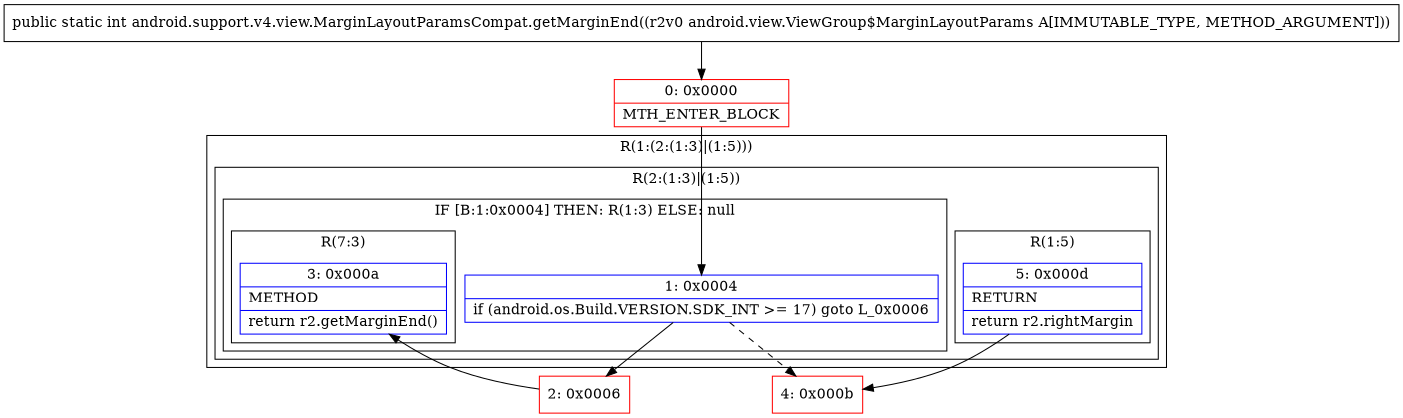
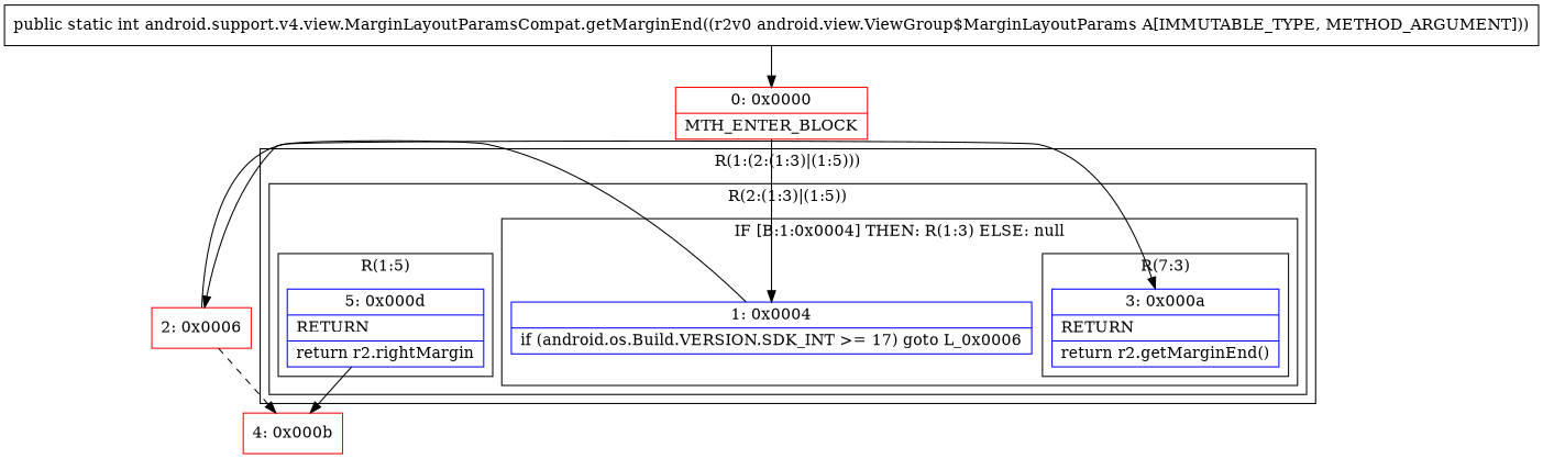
  digraph {
    node [color=blue shape=record]
-   n1 [label="{3\:\ 0x000a|METHOD\l|return r2.getMarginEnd()\l}"]
+   n1 [label="{3\:\ 0x000a|RETURN\l|return r2.getMarginEnd()\l}"]
    n2 [label="{1\:\ 0x0004|if (android.os.Build.VERSION.SDK_INT \>= 17) goto L_0x0006\l}"]
    n3 [label="{5\:\ 0x000d|RETURN\l|return r2.rightMargin\l}"]
    n4 [color=red label="{2\:\ 0x0006}"]
    n5 [color=red label="{4\:\ 0x000b}"]
    n6 [color=red label="{0\:\ 0x0000|MTH_ENTER_BLOCK\l}"]
    n7 [label="{public static int android.support.v4.view.MarginLayoutParamsCompat.getMarginEnd((r2v0 android.view.ViewGroup$MarginLayoutParams A[IMMUTABLE_TYPE, METHOD_ARGUMENT])) }" color=""]
    subgraph cluster_1 {
      label="R(1:(2:(1:3)|(1:5)))"
      subgraph cluster_2 {
        label="R(2:(1:3)|(1:5))"
        subgraph cluster_3 {
          label="IF [B:1:0x0004] THEN: R(1:3) ELSE: null"
          n2
          subgraph cluster_4 {
            label="R(7:3)"
            n1
          }
        }
        subgraph cluster_5 {
          label="R(1:5)"
          n3
        }
      }
    }
    n2 -> n4
-   n2 -> n5 [style=dashed]
+   n4 -> n5 [style=dashed]
    n3 -> n5
    n4 -> n1
    n6 -> n2
    n7 -> n6
  }
